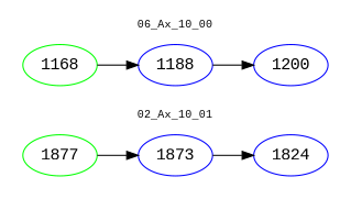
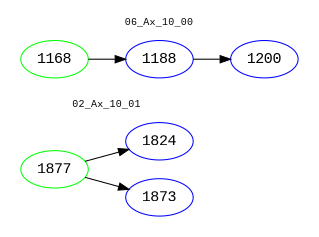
  digraph {
    fontname="Liberation Mono"
    rankdir=LR
    node [color=blue fontname="Liberation Mono"]
    edge [color=black fontname="Liberation Mono"]
    n1 [color=green label=1877]
    n2 [label=1873]
    n3 [label=1824]
    n4 [color=green label=1168]
    n5 [label=1188]
    n6 [label=1200]
    subgraph cluster_1 {
      color=white
      fontsize=10
      label="02_Ax_10_01"
      n1
      n2
      n3
    }
    subgraph cluster_2 {
      color=white
      fontsize=10
      label="06_Ax_10_00"
      n4
      n5
      n6
    }
    n1 -> n2
-   n2 -> n3
+   n1 -> n3
    n4 -> n5
    n5 -> n6
  }
